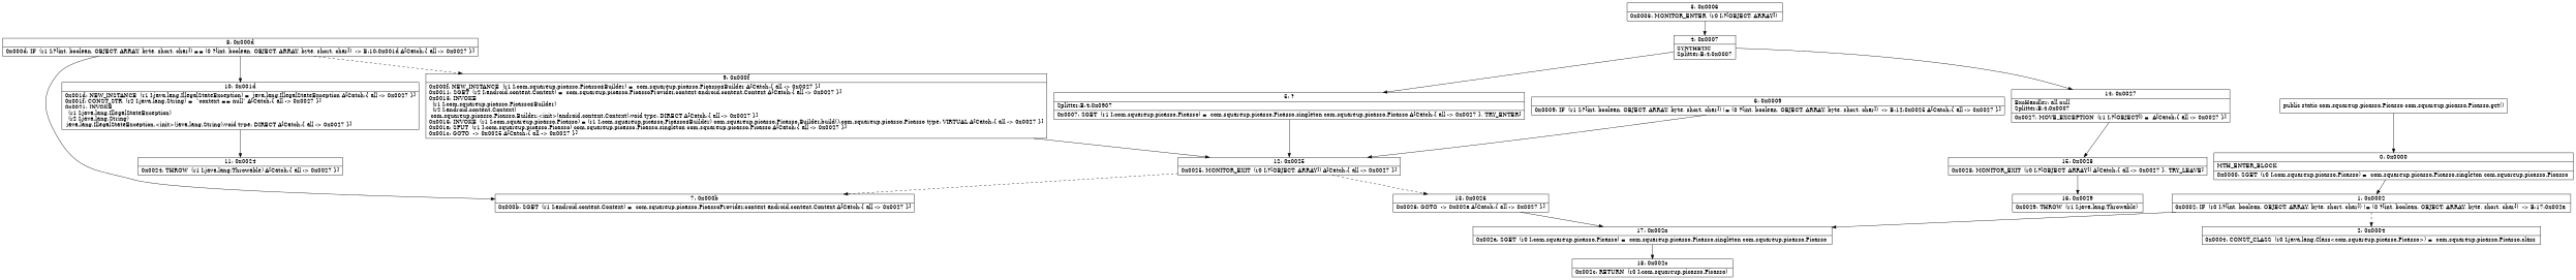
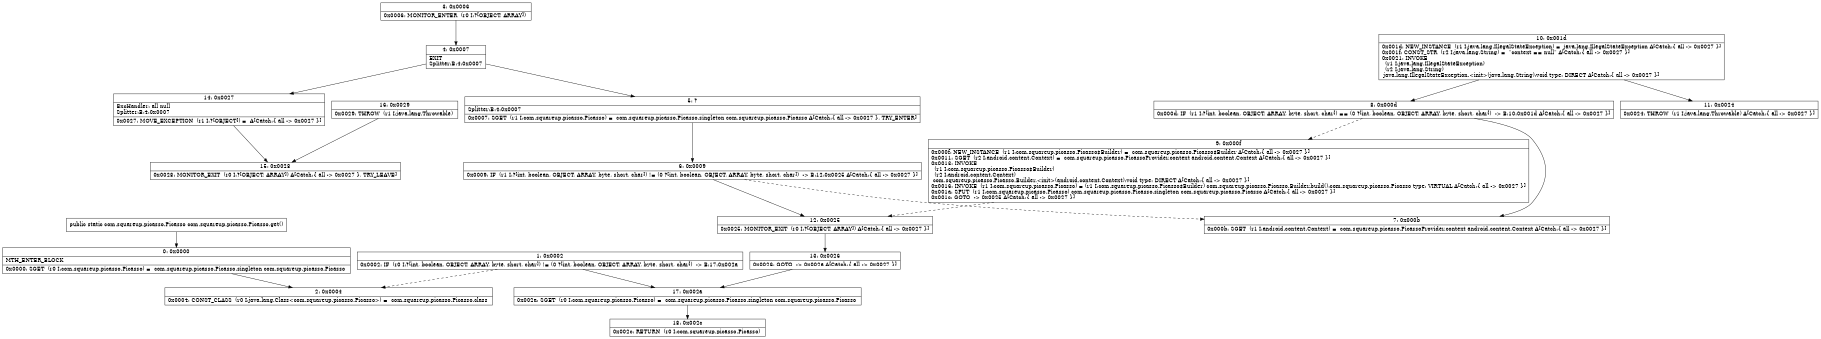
  digraph {
    node [shape=record]
    n1 [label="{0\:\ 0x0000|MTH_ENTER_BLOCK\l|0x0000: SGET  (r0 I:com.squareup.picasso.Picasso) =  com.squareup.picasso.Picasso.singleton com.squareup.picasso.Picasso \l}"]
    n2 [label="{1\:\ 0x0002|0x0002: IF  (r0 I:?[int, boolean, OBJECT, ARRAY, byte, short, char]) != (0 ?[int, boolean, OBJECT, ARRAY, byte, short, char])  \-\> B:17:0x002a \l}"]
    n3 [label="{2\:\ 0x0004|0x0004: CONST_CLASS  (r0 I:java.lang.Class\<com.squareup.picasso.Picasso\>) =  com.squareup.picasso.Picasso.class \l}"]
    n4 [label="{17\:\ 0x002a|0x002a: SGET  (r0 I:com.squareup.picasso.Picasso) =  com.squareup.picasso.Picasso.singleton com.squareup.picasso.Picasso \l}"]
    n5 [label="{18\:\ 0x002c|0x002c: RETURN  (r0 I:com.squareup.picasso.Picasso) \l}"]
    n6 [label="{3\:\ 0x0006|0x0006: MONITOR_ENTER  (r0 I:?[OBJECT, ARRAY]) \l}"]
-   n7 [label="{4\:\ 0x0007|SYNTHETIC\lSplitter:B:4:0x0007\l}"]
-   n8 [label="{5\:\ ?|Splitter:B:4:0x0907\l|0x0007: SGET  (r1 I:com.squareup.picasso.Picasso) =  com.squareup.picasso.Picasso.singleton com.squareup.picasso.Picasso A[Catch:\{ all \-\> 0x0027 \}, TRY_ENTER]\l}"]
+   n7 [label="{4\:\ 0x0007|EXIT\lSplitter:B:4:0x0007\l}"]
+   n8 [label="{5\:\ ?|Splitter:B:4:0x0007\l|0x0007: SGET  (r1 I:com.squareup.picasso.Picasso) =  com.squareup.picasso.Picasso.singleton com.squareup.picasso.Picasso A[Catch:\{ all \-\> 0x0027 \}, TRY_ENTER]\l}"]
    n9 [label="{14\:\ 0x0027|ExcHandler: all null\lSplitter:B:4:0x0007\l|0x0027: MOVE_EXCEPTION  (r1 I:?[OBJECT]) =  A[Catch:\{ all \-\> 0x0027 \}]\l}"]
    n10 [label="{6\:\ 0x0009|0x0009: IF  (r1 I:?[int, boolean, OBJECT, ARRAY, byte, short, char]) != (0 ?[int, boolean, OBJECT, ARRAY, byte, short, char])  \-\> B:12:0x0025 A[Catch:\{ all \-\> 0x0027 \}]\l}"]
    n11 [label="{15\:\ 0x0028|0x0028: MONITOR_EXIT  (r0 I:?[OBJECT, ARRAY]) A[Catch:\{ all \-\> 0x0027 \}, TRY_LEAVE]\l}"]
    n12 [label="{7\:\ 0x000b|0x000b: SGET  (r1 I:android.content.Context) =  com.squareup.picasso.PicassoProvider.context android.content.Context A[Catch:\{ all \-\> 0x0027 \}]\l}"]
    n13 [label="{12\:\ 0x0025|0x0025: MONITOR_EXIT  (r0 I:?[OBJECT, ARRAY]) A[Catch:\{ all \-\> 0x0027 \}]\l}"]
    n14 [label="{13\:\ 0x0026|0x0026: GOTO  \-\> 0x002a A[Catch:\{ all \-\> 0x0027 \}]\l}"]
    n15 [label="{8\:\ 0x000d|0x000d: IF  (r1 I:?[int, boolean, OBJECT, ARRAY, byte, short, char]) == (0 ?[int, boolean, OBJECT, ARRAY, byte, short, char])  \-\> B:10:0x001d A[Catch:\{ all \-\> 0x0027 \}]\l}"]
    n16 [label="{9\:\ 0x000f|0x000f: NEW_INSTANCE  (r1 I:com.squareup.picasso.Picasso$Builder) =  com.squareup.picasso.Picasso$Builder A[Catch:\{ all \-\> 0x0027 \}]\l0x0011: SGET  (r2 I:android.content.Context) =  com.squareup.picasso.PicassoProvider.context android.content.Context A[Catch:\{ all \-\> 0x0027 \}]\l0x0013: INVOKE  \l  (r1 I:com.squareup.picasso.Picasso$Builder)\l  (r2 I:android.content.Context)\l com.squareup.picasso.Picasso.Builder.\<init\>(android.content.Context):void type: DIRECT A[Catch:\{ all \-\> 0x0027 \}]\l0x0016: INVOKE  (r1 I:com.squareup.picasso.Picasso) = (r1 I:com.squareup.picasso.Picasso$Builder) com.squareup.picasso.Picasso.Builder.build():com.squareup.picasso.Picasso type: VIRTUAL A[Catch:\{ all \-\> 0x0027 \}]\l0x001a: SPUT  (r1 I:com.squareup.picasso.Picasso) com.squareup.picasso.Picasso.singleton com.squareup.picasso.Picasso A[Catch:\{ all \-\> 0x0027 \}]\l0x001c: GOTO  \-\> 0x0025 A[Catch:\{ all \-\> 0x0027 \}]\l}"]
    n17 [label="{10\:\ 0x001d|0x001d: NEW_INSTANCE  (r1 I:java.lang.IllegalStateException) =  java.lang.IllegalStateException A[Catch:\{ all \-\> 0x0027 \}]\l0x001f: CONST_STR  (r2 I:java.lang.String) =  \"context == null\" A[Catch:\{ all \-\> 0x0027 \}]\l0x0021: INVOKE  \l  (r1 I:java.lang.IllegalStateException)\l  (r2 I:java.lang.String)\l java.lang.IllegalStateException.\<init\>(java.lang.String):void type: DIRECT A[Catch:\{ all \-\> 0x0027 \}]\l}"]
    n18 [label="{11\:\ 0x0024|0x0024: THROW  (r1 I:java.lang.Throwable) A[Catch:\{ all \-\> 0x0027 \}]\l}"]
    n19 [label="{16\:\ 0x0029|0x0029: THROW  (r1 I:java.lang.Throwable) \l}"]
    n20 [label="{public static com.squareup.picasso.Picasso com.squareup.picasso.Picasso.get() }"]
-   n1 -> n2
+   n1 -> n3
    n2 -> n3 [style=dashed]
    n2 -> n4
    n4 -> n5
    n6 -> n7
    n7 -> n8
    n7 -> n9
-   n8 -> n13
+   n8 -> n10
    n9 -> n11
-   n13 -> n12 [style=dashed]
+   n10 -> n12 [style=dashed]
    n10 -> n13
-   n11 -> n19
-   n13 -> n14 [style=dashed]
+   n19 -> n11
+   n13 -> n14
    n14 -> n4
    n15 -> n12
    n15 -> n16 [style=dashed]
-   n15 -> n17
-   n16 -> n13
+   n17 -> n15
+   n16 -> n13 [style=dashed]
    n17 -> n18
    n20 -> n1
  }
